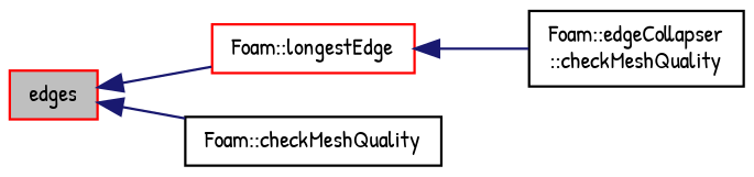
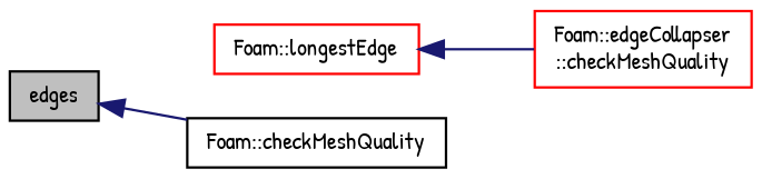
  digraph {
    fontname="Patrick Hand"
    rankdir=LR
    node [color=black fontname="Patrick Hand" fontsize=10 shape=record]
    edge [color=midnightblue dir=back fontname="Patrick Hand" fontsize=10 labelfontname=Helvetica labelfontsize=10 style=solid]
-   n1 [color=red fillcolor=grey75 fontcolor=black height=0.2 label=edges style=filled width=0.4]
+   n1 [fillcolor=grey75 fontcolor=black height=0.2 label=edges style=filled width=0.4]
    n2 [color=red height=0.2 label="Foam::longestEdge" width=0.4]
    n3 [height=0.2 label="Foam::checkMeshQuality" width=0.4]
-   n4 [height=0.2 label="Foam::edgeCollapser\l::checkMeshQuality" width=0.4]
-   n1 -> n2
+   n4 [color=red height=0.2 label="Foam::edgeCollapser\l::checkMeshQuality" width=0.4]
    n1 -> n3
    n2 -> n4
  }
